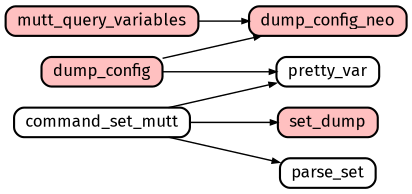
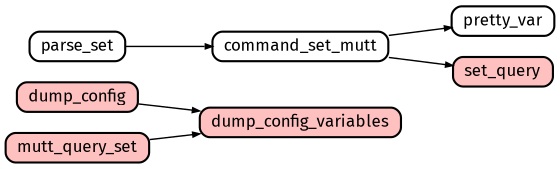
  digraph {
    compound=true
    fontname="Fira Sans"
    nodesep=0.2
    rankdir=LR
    ranksep=0.5
    node [color=black fillcolor="#ffc0c0" fontname="Fira Sans" fontsize=12 penwidth=1.5 shape=Mrecord style=filled]
    edge [arrowsize=0.5 fontname="Fira Sans" penwidth=1.0]
    dump_config [height=0.2]
-   dump_config_neo [height=0.2]
+   dump_config_neo [height=0.2 label=dump_config_variables]
    pretty_var [fillcolor="#ffffff" height=0.2]
-   mutt_query_variables [height=0.2]
-   set_dump [height=0.2]
+   mutt_query_variables [height=0.2 label=mutt_query_set]
+   set_dump [height=0.2 label=set_query]
    n6 [fillcolor="#ffffff" height=0.2 label=command_set_mutt]
    parse_set [fillcolor="#ffffff" height=0.2]
    dump_config -> dump_config_neo
-   dump_config -> pretty_var
    mutt_query_variables -> dump_config_neo
    n6 -> pretty_var
    n6 -> set_dump
-   n6 -> parse_set
+   parse_set -> n6
  }
